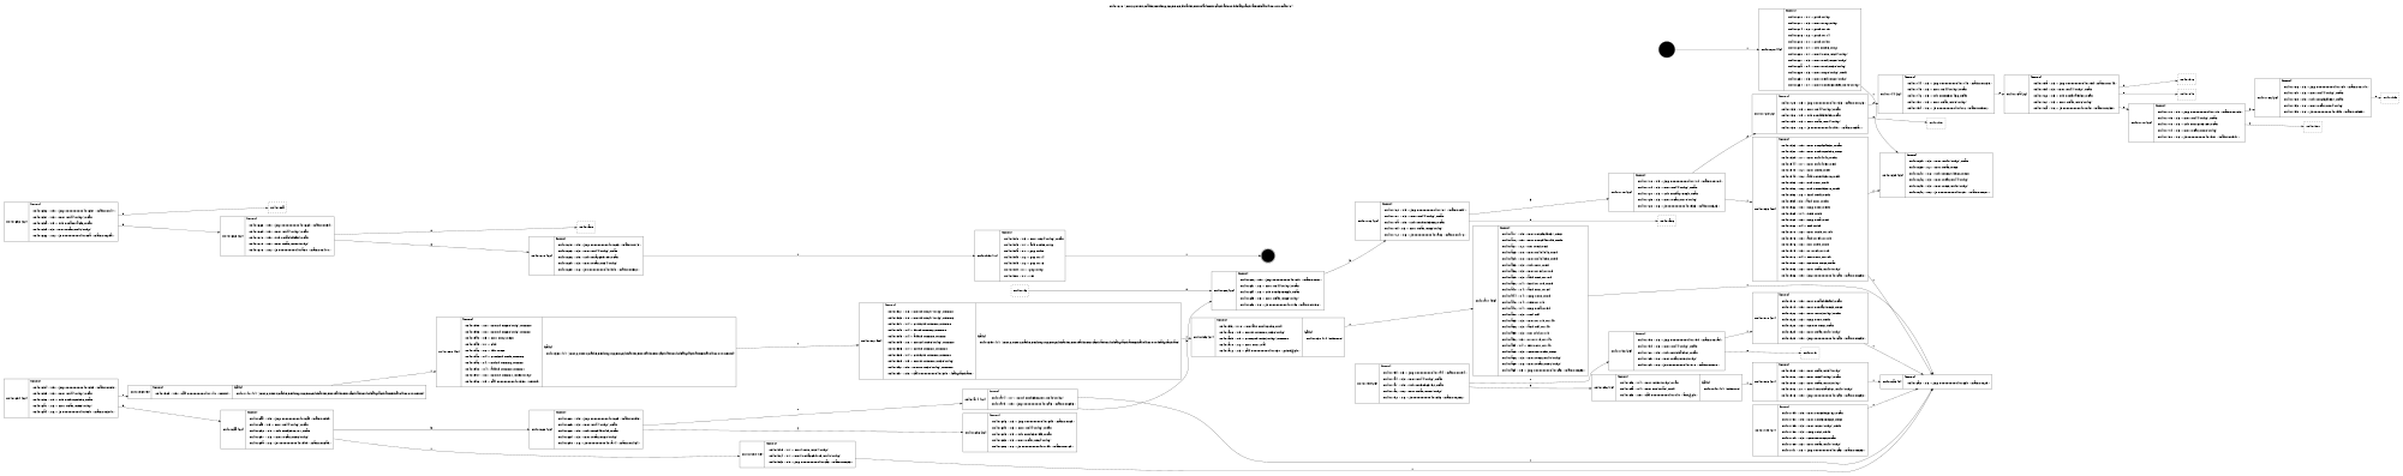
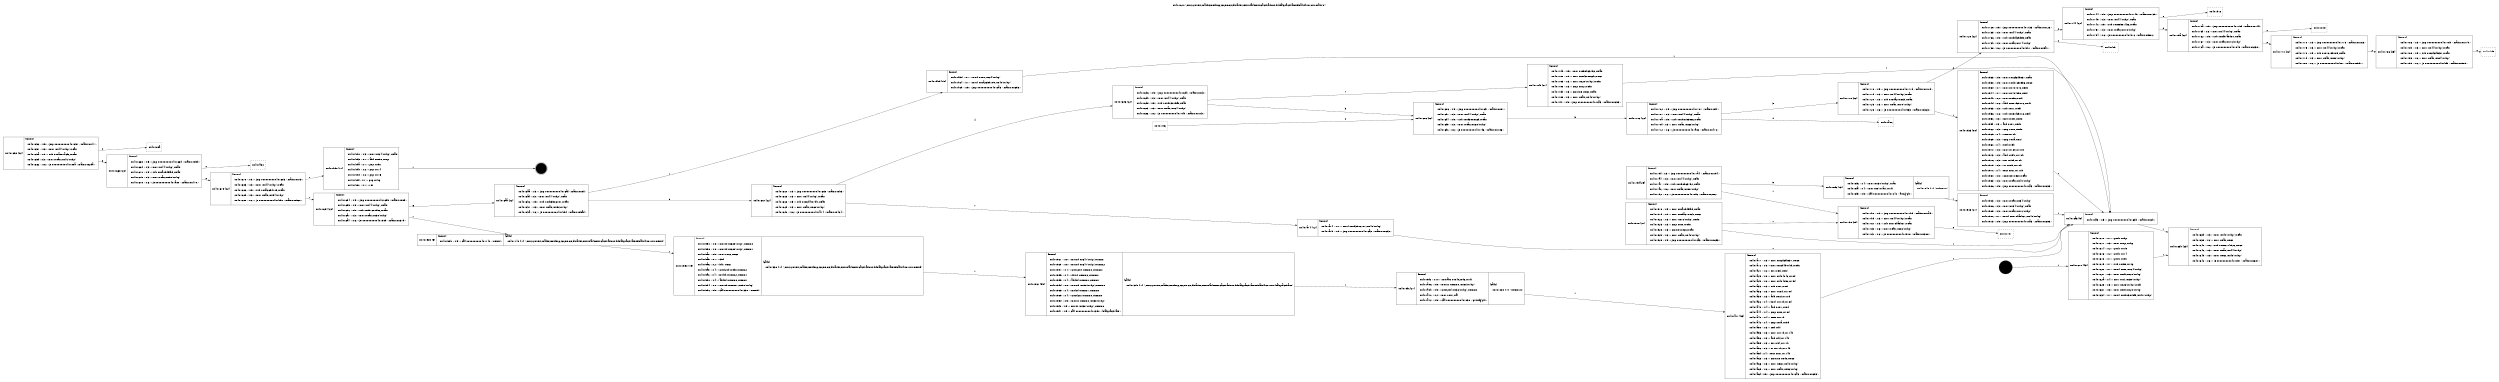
  digraph {
    label="0x401610 (/mnt/c/Users/mathe/Desktop/tcc/POCII/binaries/extr_darknetsrcactivations.h_leaky_activate_Final-ollvm.out::main(0))"
    labelloc=t
    rankdir=LR
    node [shape=record]
    Entry [fillcolor=black height=0.3 shape=circle style=filled width=0.3]
    n2 [label="{\n     0x401610 [43]\l\n     | [instrs]\l\n     &nbsp;&nbsp;0x401610 \<+1\>: push %rbp\l\n     &nbsp;&nbsp;0x401611 \<+3\>: mov %rsp,%rbp\l\n     &nbsp;&nbsp;0x401614 \<+2\>: push %r15\l\n     &nbsp;&nbsp;0x401616 \<+2\>: push %r14\l\n     &nbsp;&nbsp;0x401618 \<+1\>: push %rbx\l\n     &nbsp;&nbsp;0x401619 \<+7\>: sub $0x98,%rsp\l\n     &nbsp;&nbsp;0x401620 \<+7\>: movl $0x0,-0x24(%rbp)\l\n     &nbsp;&nbsp;0x401627 \<+3\>: mov %edi,-0x28(%rbp)\l\n     &nbsp;&nbsp;0x40162a \<+4\>: mov %rsi,-0x30(%rbp)\l\n     &nbsp;&nbsp;0x40162e \<+3\>: mov -0x28(%rbp),%edi\l\n     &nbsp;&nbsp;0x401631 \<+3\>: mov %edi,-0x20(%rbp)\l\n     &nbsp;&nbsp;0x401634 \<+7\>: movl $0xd03815f9,-0x40(%rbp)\l\n  }"]
    n3 [label="{\n     0x40163b [23]\l\n     | [instrs]\l\n     &nbsp;&nbsp;0x40163b \<+3\>: mov -0x40(%rbp),%eax\l\n     &nbsp;&nbsp;0x40163e \<+2\>: mov %eax,%ecx\l\n     &nbsp;&nbsp;0x401640 \<+6\>: sub $0x8671b92c,%ecx\l\n     &nbsp;&nbsp;0x401646 \<+3\>: mov %eax,-0x44(%rbp)\l\n     &nbsp;&nbsp;0x401649 \<+3\>: mov %ecx,-0x48(%rbp)\l\n     &nbsp;&nbsp;0x40164c \<+6\>: je 0000000000401c97 \<main+0x687\>\l\n  }"]
    n4 [label="{\n     0x401652 [22]\l\n     | [instrs]\l\n     &nbsp;&nbsp;0x401652 \<+5\>: jmp 0000000000401657 \<main+0x47\>\l\n     &nbsp;&nbsp;0x401657 \<+3\>: mov -0x44(%rbp),%eax\l\n     &nbsp;&nbsp;0x40165a \<+5\>: sub $0xa087a6f6,%eax\l\n     &nbsp;&nbsp;0x40165f \<+3\>: mov %eax,-0x4c(%rbp)\l\n     &nbsp;&nbsp;0x401662 \<+6\>: je 00000000004018ea \<main+0x2da\>\l\n  }"]
    n5 [label="{\n     0x4018ea\l\n  }" style=dashed]
    n6 [label="{\n     0x401668 [22]\l\n     | [instrs]\l\n     &nbsp;&nbsp;0x401668 \<+5\>: jmp 000000000040166d \<main+0x5d\>\l\n     &nbsp;&nbsp;0x40166d \<+3\>: mov -0x44(%rbp),%eax\l\n     &nbsp;&nbsp;0x401670 \<+5\>: sub $0xa0bd5fbd,%eax\l\n     &nbsp;&nbsp;0x401675 \<+3\>: mov %eax,-0x50(%rbp)\l\n     &nbsp;&nbsp;0x401678 \<+6\>: je 0000000000401a80 \<main+0x470\>\l\n  }"]
    n7 [label="{\n     0x401a80\l\n  }" style=dashed]
    n8 [label="{\n     0x40167e [22]\l\n     | [instrs]\l\n     &nbsp;&nbsp;0x40167e \<+5\>: jmp 0000000000401683 \<main+0x73\>\l\n     &nbsp;&nbsp;0x401683 \<+3\>: mov -0x44(%rbp),%eax\l\n     &nbsp;&nbsp;0x401686 \<+5\>: sub $0xa265d109,%eax\l\n     &nbsp;&nbsp;0x40168b \<+3\>: mov %eax,-0x54(%rbp)\l\n     &nbsp;&nbsp;0x40168e \<+6\>: je 0000000000401bd0 \<main+0x5c0\>\l\n  }"]
    Exit [fillcolor=black height=0.3 peripheries=2 shape=circle style=filled width=0.3]
    n10 [label="{\n     0x401bd0 [17]\l\n     | [instrs]\l\n     &nbsp;&nbsp;0x401bd0 \<+3\>: mov -0x24(%rbp),%eax\l\n     &nbsp;&nbsp;0x401bd3 \<+7\>: add $0x98,%rsp\l\n     &nbsp;&nbsp;0x401bda \<+1\>: pop %rbx\l\n     &nbsp;&nbsp;0x401bdb \<+2\>: pop %r14\l\n     &nbsp;&nbsp;0x401bdd \<+2\>: pop %r15\l\n     &nbsp;&nbsp;0x401bdf \<+1\>: pop %rbp\l\n     &nbsp;&nbsp;0x401be0 \<+1\>: ret\l\n  }"]
    n11 [label="{\n     0x401694 [22]\l\n     | [instrs]\l\n     &nbsp;&nbsp;0x401694 \<+5\>: jmp 0000000000401699 \<main+0x89\>\l\n     &nbsp;&nbsp;0x401699 \<+3\>: mov -0x44(%rbp),%eax\l\n     &nbsp;&nbsp;0x40169c \<+5\>: sub $0xb1ce0956,%eax\l\n     &nbsp;&nbsp;0x4016a1 \<+3\>: mov %eax,-0x58(%rbp)\l\n     &nbsp;&nbsp;0x4016a4 \<+6\>: je 000000000040198b \<main+0x37b\>\l\n  }"]
    n12 [label="{\n     0x401a17 [93]\l\n     | [instrs]\l\n     &nbsp;&nbsp;0x401a17 \<+5\>: mov $0x2f6dbe37,%ecx\l\n     &nbsp;&nbsp;0x401a1c \<+5\>: mov $0xcd4b07bb,%edx\l\n     &nbsp;&nbsp;0x401a21 \<+2\>: xor %esi,%esi\l\n     &nbsp;&nbsp;0x401a23 \<+8\>: mov 0x40404c,%r8d\l\n     &nbsp;&nbsp;0x401a2b \<+8\>: mov 0x404050,%r9d\l\n     &nbsp;&nbsp;0x401a33 \<+3\>: sub $0x1,%esi\l\n     &nbsp;&nbsp;0x401a36 \<+3\>: mov %r8d,%r10d\l\n     &nbsp;&nbsp;0x401a39 \<+3\>: add %esi,%r10d\l\n     &nbsp;&nbsp;0x401a3c \<+4\>: imul %r10d,%r8d\l\n     &nbsp;&nbsp;0x401a40 \<+4\>: and $0x1,%r8d\l\n     &nbsp;&nbsp;0x401a44 \<+4\>: cmp $0x0,%r8d\l\n     &nbsp;&nbsp;0x401a48 \<+4\>: sete %r11b\l\n     &nbsp;&nbsp;0x401a4c \<+4\>: cmp $0xa,%r9d\l\n     &nbsp;&nbsp;0x401a50 \<+3\>: setl %bl\l\n     &nbsp;&nbsp;0x401a53 \<+3\>: mov %r11b,%r14b\l\n     &nbsp;&nbsp;0x401a56 \<+3\>: and %bl,%r14b\l\n     &nbsp;&nbsp;0x401a59 \<+3\>: xor %bl,%r11b\l\n     &nbsp;&nbsp;0x401a5c \<+3\>: or %r11b,%r14b\l\n     &nbsp;&nbsp;0x401a5f \<+4\>: test $0x1,%r14b\l\n     &nbsp;&nbsp;0x401a63 \<+3\>: cmovne %edx,%ecx\l\n     &nbsp;&nbsp;0x401a66 \<+3\>: mov %ecx,-0x40(%rbp)\l\n     &nbsp;&nbsp;0x401a69 \<+6\>: mov %eax,-0x9c(%rbp)\l\n     &nbsp;&nbsp;0x401a6f \<+5\>: jmp 0000000000401ca3 \<main+0x693\>\l\n  }"]
    n13 [label="{\n     0x401ca3 [5]\l\n     | [instrs]\l\n     &nbsp;&nbsp;0x401ca3 \<+5\>: jmp 000000000040163b \<main+0x2b\>\l\n  }"]
    n14 [label="{\n     0x40198b [5]\l\n     | [instrs]\l\n     &nbsp;&nbsp;0x40198b \<+5\>: call 0000000000401140 \<next_i\>\l\n     | [calls]\l\n     &nbsp;&nbsp;0x401140 \{1\} (/mnt/c/Users/mathe/Desktop/tcc/POCII/binaries/extr_darknetsrcactivations.h_leaky_activate_Final-ollvm.out::next_i)\l\n  }"]
    n15 [label="{\n     0x4016aa [22]\l\n     | [instrs]\l\n     &nbsp;&nbsp;0x4016aa \<+5\>: jmp 00000000004016af \<main+0x9f\>\l\n     &nbsp;&nbsp;0x4016af \<+3\>: mov -0x44(%rbp),%eax\l\n     &nbsp;&nbsp;0x4016b2 \<+5\>: sub $0xb35061e1,%eax\l\n     &nbsp;&nbsp;0x4016b7 \<+3\>: mov %eax,-0x5c(%rbp)\l\n     &nbsp;&nbsp;0x4016ba \<+6\>: je 0000000000401bbd \<main+0x5ad\>\l\n  }"]
    n16 [label="{\n     0x4019fc [27]\l\n     | [instrs]\l\n     &nbsp;&nbsp;0x4019fc \<+10\>: movabs $0x4020d6,%rdi\l\n     &nbsp;&nbsp;0x401a06 \<+5\>: movss %xmm0,-0x3c(%rbp)\l\n     &nbsp;&nbsp;0x401a0b \<+5\>: cvtss2sd -0x3c(%rbp),%xmm0\l\n     &nbsp;&nbsp;0x401a10 \<+2\>: mov $0x1,%al\l\n     &nbsp;&nbsp;0x401a12 \<+5\>: call 0000000000401030 \<printf@plt\>\l\n     | [calls]\l\n     &nbsp;&nbsp;0x401030 \{1\} (unknown)\l\n  }"]
    n17 [label="{\n     0x401990 [49]\l\n     | [instrs]\l\n     &nbsp;&nbsp;0x401990 \<+8\>: movsd 0x688(%rip),%xmm0\l\n     &nbsp;&nbsp;0x401998 \<+8\>: movsd 0x688(%rip),%xmm1\l\n     &nbsp;&nbsp;0x4019a0 \<+5\>: mov $0x2,%ecx\l\n     &nbsp;&nbsp;0x4019a5 \<+1\>: cltd\l\n     &nbsp;&nbsp;0x4019a6 \<+2\>: idiv %ecx\l\n     &nbsp;&nbsp;0x4019a8 \<+4\>: cvtsi2sd %edx,%xmm2\l\n     &nbsp;&nbsp;0x4019ac \<+4\>: mulsd %xmm2,%xmm1\l\n     &nbsp;&nbsp;0x4019b0 \<+4\>: addsd %xmm0,%xmm1\l\n     &nbsp;&nbsp;0x4019b4 \<+8\>: movsd %xmm1,-0x98(%rbp)\l\n     &nbsp;&nbsp;0x4019bc \<+5\>: call 0000000000401330 \<next_f\>\l\n     | [calls]\l\n     &nbsp;&nbsp;0x401330 \{1\} (/mnt/c/Users/mathe/Desktop/tcc/POCII/binaries/extr_darknetsrcactivations.h_leaky_activate_Final-ollvm.out::next_f)\l\n  }"]
    n18 [label="{\n     0x401bbd [19]\l\n     | [instrs]\l\n     &nbsp;&nbsp;0x401bbd \<+7\>: movl $0x0,-0x24(%rbp)\l\n     &nbsp;&nbsp;0x401bc4 \<+7\>: movl $0xa265d109,-0x40(%rbp)\l\n     &nbsp;&nbsp;0x401bcb \<+5\>: jmp 0000000000401ca3 \<main+0x693\>\l\n  }"]
    n19 [label="{\n     0x4016c0 [22]\l\n     | [instrs]\l\n     &nbsp;&nbsp;0x4016c0 \<+5\>: jmp 00000000004016c5 \<main+0xb5\>\l\n     &nbsp;&nbsp;0x4016c5 \<+3\>: mov -0x44(%rbp),%eax\l\n     &nbsp;&nbsp;0x4016c8 \<+5\>: sub $0xcd4b07bb,%eax\l\n     &nbsp;&nbsp;0x4016cd \<+3\>: mov %eax,-0x60(%rbp)\l\n     &nbsp;&nbsp;0x4016d0 \<+6\>: je 0000000000401a74 \<main+0x464\>\l\n  }"]
    n20 [label="{\n     0x4019c1 [59]\l\n     | [instrs]\l\n     &nbsp;&nbsp;0x4019c1 \<+8\>: movsd 0x647(%rip),%xmm1\l\n     &nbsp;&nbsp;0x4019c9 \<+8\>: movsd 0x647(%rip),%xmm2\l\n     &nbsp;&nbsp;0x4019d1 \<+4\>: cvtss2sd %xmm0,%xmm0\l\n     &nbsp;&nbsp;0x4019d5 \<+4\>: divsd %xmm2,%xmm0\l\n     &nbsp;&nbsp;0x4019d9 \<+4\>: addsd %xmm0,%xmm1\l\n     &nbsp;&nbsp;0x4019dd \<+8\>: movsd -0x98(%rbp),%xmm0\l\n     &nbsp;&nbsp;0x4019e5 \<+4\>: mulsd %xmm1,%xmm0\l\n     &nbsp;&nbsp;0x4019e9 \<+4\>: cvtsd2ss %xmm0,%xmm0\l\n     &nbsp;&nbsp;0x4019ed \<+5\>: movss %xmm0,-0x38(%rbp)\l\n     &nbsp;&nbsp;0x4019f2 \<+5\>: movss -0x38(%rbp),%xmm0\l\n     &nbsp;&nbsp;0x4019f7 \<+5\>: call 00000000004013d0 \<leaky_activate\>\l\n     | [calls]\l\n     &nbsp;&nbsp;0x4013d0 \{1\} (/mnt/c/Users/mathe/Desktop/tcc/POCII/binaries/extr_darknetsrcactivations.h_leaky_activate_Final-ollvm.out::leaky_activate)\l\n  }"]
    n21 [label="{\n     0x401a74 [12]\l\n     | [instrs]\l\n     &nbsp;&nbsp;0x401a74 \<+7\>: movl $0xb35061e1,-0x40(%rbp)\l\n     &nbsp;&nbsp;0x401a7b \<+5\>: jmp 0000000000401ca3 \<main+0x693\>\l\n  }"]
    n22 [label="{\n     0x4016d6 [22]\l\n     | [instrs]\l\n     &nbsp;&nbsp;0x4016d6 \<+5\>: jmp 00000000004016db \<main+0xcb\>\l\n     &nbsp;&nbsp;0x4016db \<+3\>: mov -0x44(%rbp),%eax\l\n     &nbsp;&nbsp;0x4016de \<+5\>: sub $0xd03815f9,%eax\l\n     &nbsp;&nbsp;0x4016e3 \<+3\>: mov %eax,-0x64(%rbp)\l\n     &nbsp;&nbsp;0x4016e6 \<+6\>: je 00000000004017db \<main+0x1cb\>\l\n  }"]
    n23 [label="{\n     0x4017db [27]\l\n     | [instrs]\l\n     &nbsp;&nbsp;0x4017db \<+5\>: mov $0x58b63752,%eax\l\n     &nbsp;&nbsp;0x4017e0 \<+5\>: mov $0xd308ec6b,%ecx\l\n     &nbsp;&nbsp;0x4017e5 \<+3\>: mov -0x20(%rbp),%edx\l\n     &nbsp;&nbsp;0x4017e8 \<+3\>: cmp $0x2,%edx\l\n     &nbsp;&nbsp;0x4017eb \<+3\>: cmovne %ecx,%eax\l\n     &nbsp;&nbsp;0x4017ee \<+3\>: mov %eax,-0x40(%rbp)\l\n     &nbsp;&nbsp;0x4017f1 \<+5\>: jmp 0000000000401ca3 \<main+0x693\>\l\n  }"]
    n24 [label="{\n     0x4016ec [22]\l\n     | [instrs]\l\n     &nbsp;&nbsp;0x4016ec \<+5\>: jmp 00000000004016f1 \<main+0xe1\>\l\n     &nbsp;&nbsp;0x4016f1 \<+3\>: mov -0x44(%rbp),%eax\l\n     &nbsp;&nbsp;0x4016f4 \<+5\>: sub $0xd308ec6b,%eax\l\n     &nbsp;&nbsp;0x4016f9 \<+3\>: mov %eax,-0x68(%rbp)\l\n     &nbsp;&nbsp;0x4016fc \<+6\>: je 00000000004017f6 \<main+0x1e6\>\l\n  }"]
    n25 [label="{\n     0x4017d1\l\n  }" style=dashed]
    n26 [label="{\n     0x401702 [22]\l\n     | [instrs]\l\n     &nbsp;&nbsp;0x401702 \<+5\>: jmp 0000000000401707 \<main+0xf7\>\l\n     &nbsp;&nbsp;0x401707 \<+3\>: mov -0x44(%rbp),%eax\l\n     &nbsp;&nbsp;0x40170a \<+5\>: sub $0xd8155e86,%eax\l\n     &nbsp;&nbsp;0x40170f \<+3\>: mov %eax,-0x6c(%rbp)\l\n     &nbsp;&nbsp;0x401712 \<+6\>: je 0000000000401a8c \<main+0x47c\>\l\n  }"]
    n27 [label="{\n     0x401918 [27]\l\n     | [instrs]\l\n     &nbsp;&nbsp;0x401918 \<+5\>: mov $0xa0bd5fbd,%eax\l\n     &nbsp;&nbsp;0x40191d \<+5\>: mov $0xda27886b,%ecx\l\n     &nbsp;&nbsp;0x401922 \<+3\>: mov -0x1c(%rbp),%edx\l\n     &nbsp;&nbsp;0x401925 \<+3\>: cmp $0x0,%edx\l\n     &nbsp;&nbsp;0x401928 \<+3\>: cmove %ecx,%eax\l\n     &nbsp;&nbsp;0x40192b \<+3\>: mov %eax,-0x40(%rbp)\l\n     &nbsp;&nbsp;0x40192e \<+5\>: jmp 0000000000401ca3 \<main+0x693\>\l\n  }"]
    n28 [label="{\n     0x4017f6\l\n  }" style=dashed]
    n29 [label="{\n     0x401a8c\l\n  }" style=dashed]
    n30 [label="{\n     0x401718 [22]\l\n     | [instrs]\l\n     &nbsp;&nbsp;0x401718 \<+5\>: jmp 000000000040171d \<main+0x10d\>\l\n     &nbsp;&nbsp;0x40171d \<+3\>: mov -0x44(%rbp),%eax\l\n     &nbsp;&nbsp;0x401720 \<+5\>: sub $0xda27886b,%eax\l\n     &nbsp;&nbsp;0x401725 \<+3\>: mov %eax,-0x70(%rbp)\l\n     &nbsp;&nbsp;0x401728 \<+6\>: je 0000000000401933 \<main+0x323\>\l\n  }"]
    n31 [label="{\n     0x401903 [21]\l\n     | [instrs]\l\n     &nbsp;&nbsp;0x401903 \<+3\>: mov %eax,-0x34(%rbp)\l\n     &nbsp;&nbsp;0x401906 \<+3\>: mov -0x34(%rbp),%eax\l\n     &nbsp;&nbsp;0x401909 \<+3\>: mov %eax,-0x1c(%rbp)\l\n     &nbsp;&nbsp;0x40190c \<+7\>: movl $0x78ba8bc7,-0x40(%rbp)\l\n     &nbsp;&nbsp;0x401913 \<+5\>: jmp 0000000000401ca3 \<main+0x693\>\l\n  }"]
    n32 [label="{\n     0x401933 [88]\l\n     | [instrs]\l\n     &nbsp;&nbsp;0x401933 \<+5\>: mov $0x2f6dbe37,%eax\l\n     &nbsp;&nbsp;0x401938 \<+5\>: mov $0xb1ce0956,%ecx\l\n     &nbsp;&nbsp;0x40193d \<+7\>: mov 0x40404c,%edx\l\n     &nbsp;&nbsp;0x401944 \<+7\>: mov 0x404050,%esi\l\n     &nbsp;&nbsp;0x40194b \<+2\>: mov %edx,%edi\l\n     &nbsp;&nbsp;0x40194d \<+6\>: add $0xe1fc9016,%edi\l\n     &nbsp;&nbsp;0x401953 \<+3\>: sub $0x1,%edi\l\n     &nbsp;&nbsp;0x401956 \<+6\>: sub $0xe1fc9016,%edi\l\n     &nbsp;&nbsp;0x40195c \<+3\>: imul %edi,%edx\l\n     &nbsp;&nbsp;0x40195f \<+3\>: and $0x1,%edx\l\n     &nbsp;&nbsp;0x401962 \<+3\>: cmp $0x0,%edx\l\n     &nbsp;&nbsp;0x401965 \<+4\>: sete %r8b\l\n     &nbsp;&nbsp;0x401969 \<+3\>: cmp $0xa,%esi\l\n     &nbsp;&nbsp;0x40196c \<+4\>: setl %r9b\l\n     &nbsp;&nbsp;0x401970 \<+3\>: mov %r8b,%r10b\l\n     &nbsp;&nbsp;0x401973 \<+3\>: and %r9b,%r10b\l\n     &nbsp;&nbsp;0x401976 \<+3\>: xor %r9b,%r8b\l\n     &nbsp;&nbsp;0x401979 \<+3\>: or %r8b,%r10b\l\n     &nbsp;&nbsp;0x40197c \<+4\>: test $0x1,%r10b\l\n     &nbsp;&nbsp;0x401980 \<+3\>: cmovne %ecx,%eax\l\n     &nbsp;&nbsp;0x401983 \<+3\>: mov %eax,-0x40(%rbp)\l\n     &nbsp;&nbsp;0x401986 \<+5\>: jmp 0000000000401ca3 \<main+0x693\>\l\n  }"]
    n33 [label="{\n     0x40172e [22]\l\n     | [instrs]\l\n     &nbsp;&nbsp;0x40172e \<+5\>: jmp 0000000000401733 \<main+0x123\>\l\n     &nbsp;&nbsp;0x401733 \<+3\>: mov -0x44(%rbp),%eax\l\n     &nbsp;&nbsp;0x401736 \<+5\>: sub $0xddf25de5,%eax\l\n     &nbsp;&nbsp;0x40173b \<+3\>: mov %eax,-0x74(%rbp)\l\n     &nbsp;&nbsp;0x40173e \<+6\>: je 0000000000401bb1 \<main+0x5a1\>\l\n  }"]
    n34 [label="{\n     0x4017b8 [25]\l\n     | [instrs]\l\n     &nbsp;&nbsp;0x4017b8 \<+5\>: jmp 00000000004017bd \<main+0x1ad\>\l\n     &nbsp;&nbsp;0x4017bd \<+3\>: mov -0x44(%rbp),%eax\l\n     &nbsp;&nbsp;0x4017c0 \<+5\>: sub $0x78ba8bc7,%eax\l\n     &nbsp;&nbsp;0x4017c5 \<+6\>: mov %eax,-0x8c(%rbp)\l\n     &nbsp;&nbsp;0x4017cb \<+6\>: je 0000000000401918 \<main+0x308\>\l\n  }"]
    n35 [label="{\n     0x401bb1\l\n  }" style=dashed]
    n36 [label="{\n     0x401744 [22]\l\n     | [instrs]\l\n     &nbsp;&nbsp;0x401744 \<+5\>: jmp 0000000000401749 \<main+0x139\>\l\n     &nbsp;&nbsp;0x401749 \<+3\>: mov -0x44(%rbp),%eax\l\n     &nbsp;&nbsp;0x40174c \<+5\>: sub $0xe8581436,%eax\l\n     &nbsp;&nbsp;0x401751 \<+3\>: mov %eax,-0x78(%rbp)\l\n     &nbsp;&nbsp;0x401754 \<+6\>: je 0000000000401b1c \<main+0x50c\>\l\n  }"]
    n37 [label="{\n     0x4018f6 [13]\l\n     | [instrs]\l\n     &nbsp;&nbsp;0x4018f6 \<+4\>: mov -0x30(%rbp),%rax\l\n     &nbsp;&nbsp;0x4018fa \<+4\>: mov 0x8(%rax),%rdi\l\n     &nbsp;&nbsp;0x4018fe \<+5\>: call 0000000000401040 \<atoi@plt\>\l\n     | [calls]\l\n     &nbsp;&nbsp;0x401040 \{1\} (unknown)\l\n  }"]
    n38 [label="{\n     0x401b1c\l\n  }" style=dashed]
    n39 [label="{\n     0x40175a [22]\l\n     | [instrs]\l\n     &nbsp;&nbsp;0x40175a \<+5\>: jmp 000000000040175f \<main+0x14f\>\l\n     &nbsp;&nbsp;0x40175f \<+3\>: mov -0x44(%rbp),%eax\l\n     &nbsp;&nbsp;0x401762 \<+5\>: sub $0xfb7a9d80,%eax\l\n     &nbsp;&nbsp;0x401767 \<+3\>: mov %eax,-0x7c(%rbp)\l\n     &nbsp;&nbsp;0x40176a \<+6\>: je 000000000040184e \<main+0x23e\>\l\n  }"]
    n40 [label="{\n     0x40179f [25]\l\n     | [instrs]\l\n     &nbsp;&nbsp;0x40179f \<+5\>: jmp 00000000004017a4 \<main+0x194\>\l\n     &nbsp;&nbsp;0x4017a4 \<+3\>: mov -0x44(%rbp),%eax\l\n     &nbsp;&nbsp;0x4017a7 \<+5\>: sub $0x58b63752,%eax\l\n     &nbsp;&nbsp;0x4017ac \<+6\>: mov %eax,-0x88(%rbp)\l\n     &nbsp;&nbsp;0x4017b2 \<+6\>: je 00000000004018f6 \<main+0x2e6\>\l\n  }"]
    n41 [label="{\n     0x40184e\l\n  }" style=dashed]
    n42 [label="{\n     0x401770 [22]\l\n     | [instrs]\l\n     &nbsp;&nbsp;0x401770 \<+5\>: jmp 0000000000401775 \<main+0x165\>\l\n     &nbsp;&nbsp;0x401775 \<+3\>: mov -0x44(%rbp),%eax\l\n     &nbsp;&nbsp;0x401778 \<+5\>: sub $0x161e51e9,%eax\l\n     &nbsp;&nbsp;0x40177d \<+3\>: mov %eax,-0x80(%rbp)\l\n     &nbsp;&nbsp;0x401780 \<+6\>: je 0000000000401be1 \<main+0x5d1\>\l\n  }"]
    n43 [label="{\n     0x401bf9\l\n  }" style=dashed]
    n44 [label="{\n     0x401786 [25]\l\n     | [instrs]\l\n     &nbsp;&nbsp;0x401786 \<+5\>: jmp 000000000040178b \<main+0x17b\>\l\n     &nbsp;&nbsp;0x40178b \<+3\>: mov -0x44(%rbp),%eax\l\n     &nbsp;&nbsp;0x40178e \<+5\>: sub $0x2f6dbe37,%eax\l\n     &nbsp;&nbsp;0x401793 \<+6\>: mov %eax,-0x84(%rbp)\l\n     &nbsp;&nbsp;0x401799 \<+6\>: je 0000000000401bf9 \<main+0x5e9\>\l\n  }"]
-   n45 [label="{\n     0x401be1\l\n  }" style=dashed]
    Entry -> n2 [label=" 1"]
    n2 -> n3 [label=" 1"]
    n4 -> n5 [label=" 0"]
    n4 -> n6 [label=" 8"]
    n6 -> n7 [label=" 0"]
    n6 -> n8 [label=" 8"]
    n8 -> n10 [label=" 1"]
+   n8 -> n11 [label=" 7"]
    n10 -> Exit [label=" 1"]
    n11 -> n14 [label=" 1"]
    n11 -> n15 [label=" 6"]
    n12 -> n13 [label=" 1"]
-   n32 -> n3 [label=" 7"]
+   n13 -> n3 [label=" 7"]
    n14 -> n17 [label=" 1"]
    n15 -> n18 [label=" 1"]
    n15 -> n19 [label=" 5"]
    n16 -> n12 [label=" 1"]
    n17 -> n20 [label=" 1"]
    n18 -> n13 [label=" 1"]
    n19 -> n21 [label=" 1"]
    n19 -> n22 [label=" 4"]
    n20 -> n16 [label=" 1"]
    n21 -> n13 [label=" 1"]
-   n21 -> n24 [label=" 3"]
+   n22 -> n23 [label=" 1"]
+   n22 -> n24 [label=" 3"]
    n23 -> n13 [label=" 1"]
    n24 -> n26 [label=" 3"]
    n26 -> n29 [label=" 0"]
    n26 -> n30 [label=" 3"]
    n27 -> n13 [label=" 1"]
    n28 -> n24 [label=" 0"]
    n30 -> n32 [label=" 1"]
    n30 -> n33 [label=" 2"]
    n31 -> n13 [label=" 1"]
    n32 -> n13 [label=" 1"]
    n33 -> n35 [label=" 0"]
    n33 -> n36 [label=" 2"]
    n34 -> n25 [label=" 0"]
-   n34 -> n27 [label=" 1"]
-   n39 -> n38 [label=" 0"]
+   n27 -> n34 [label=" 1"]
+   n36 -> n38 [label=" 0"]
    n36 -> n39 [label=" 2"]
    n37 -> n31 [label=" 1"]
    n39 -> n41 [label=" 0"]
    n39 -> n42 [label=" 2"]
    n40 -> n34 [label=" 1"]
    n40 -> n37 [label=" 9"]
    n42 -> n44 [label=" 2"]
-   n42 -> n45 [label=" 0"]
    n44 -> n43 [label=" 0"]
  }
